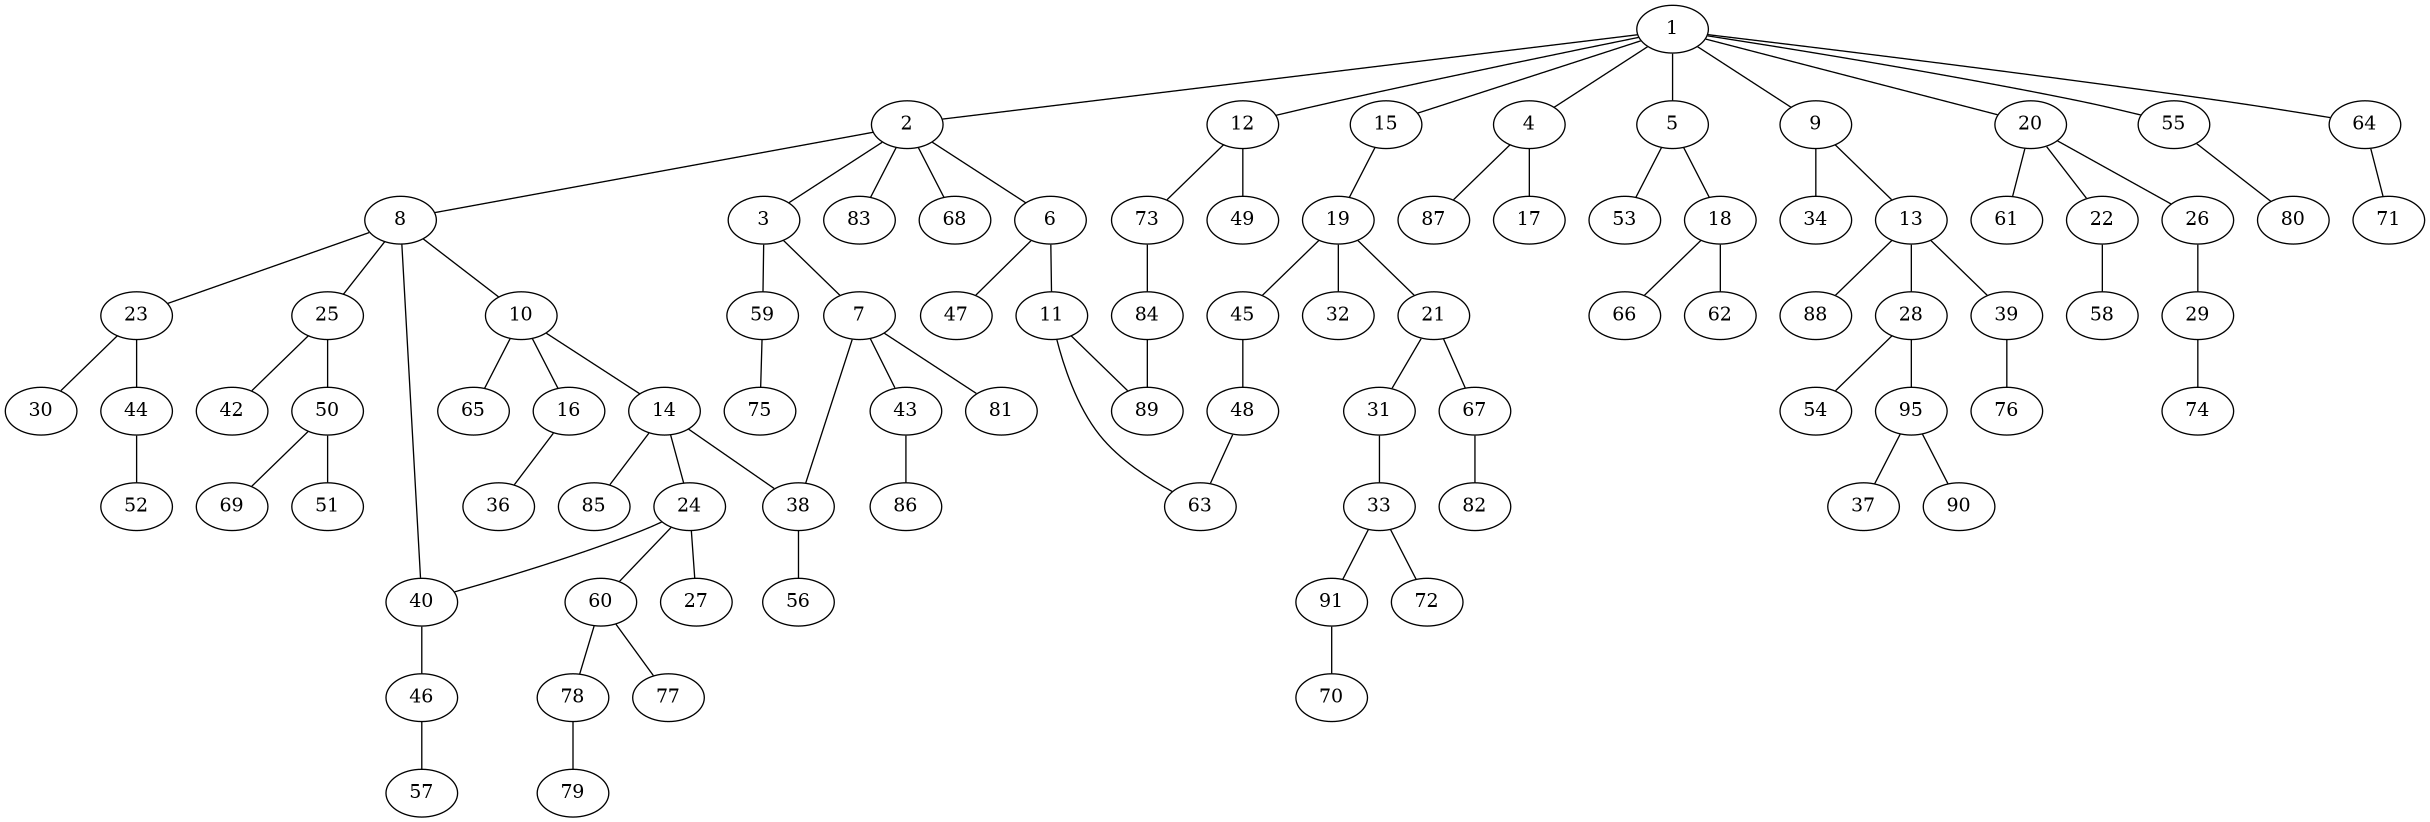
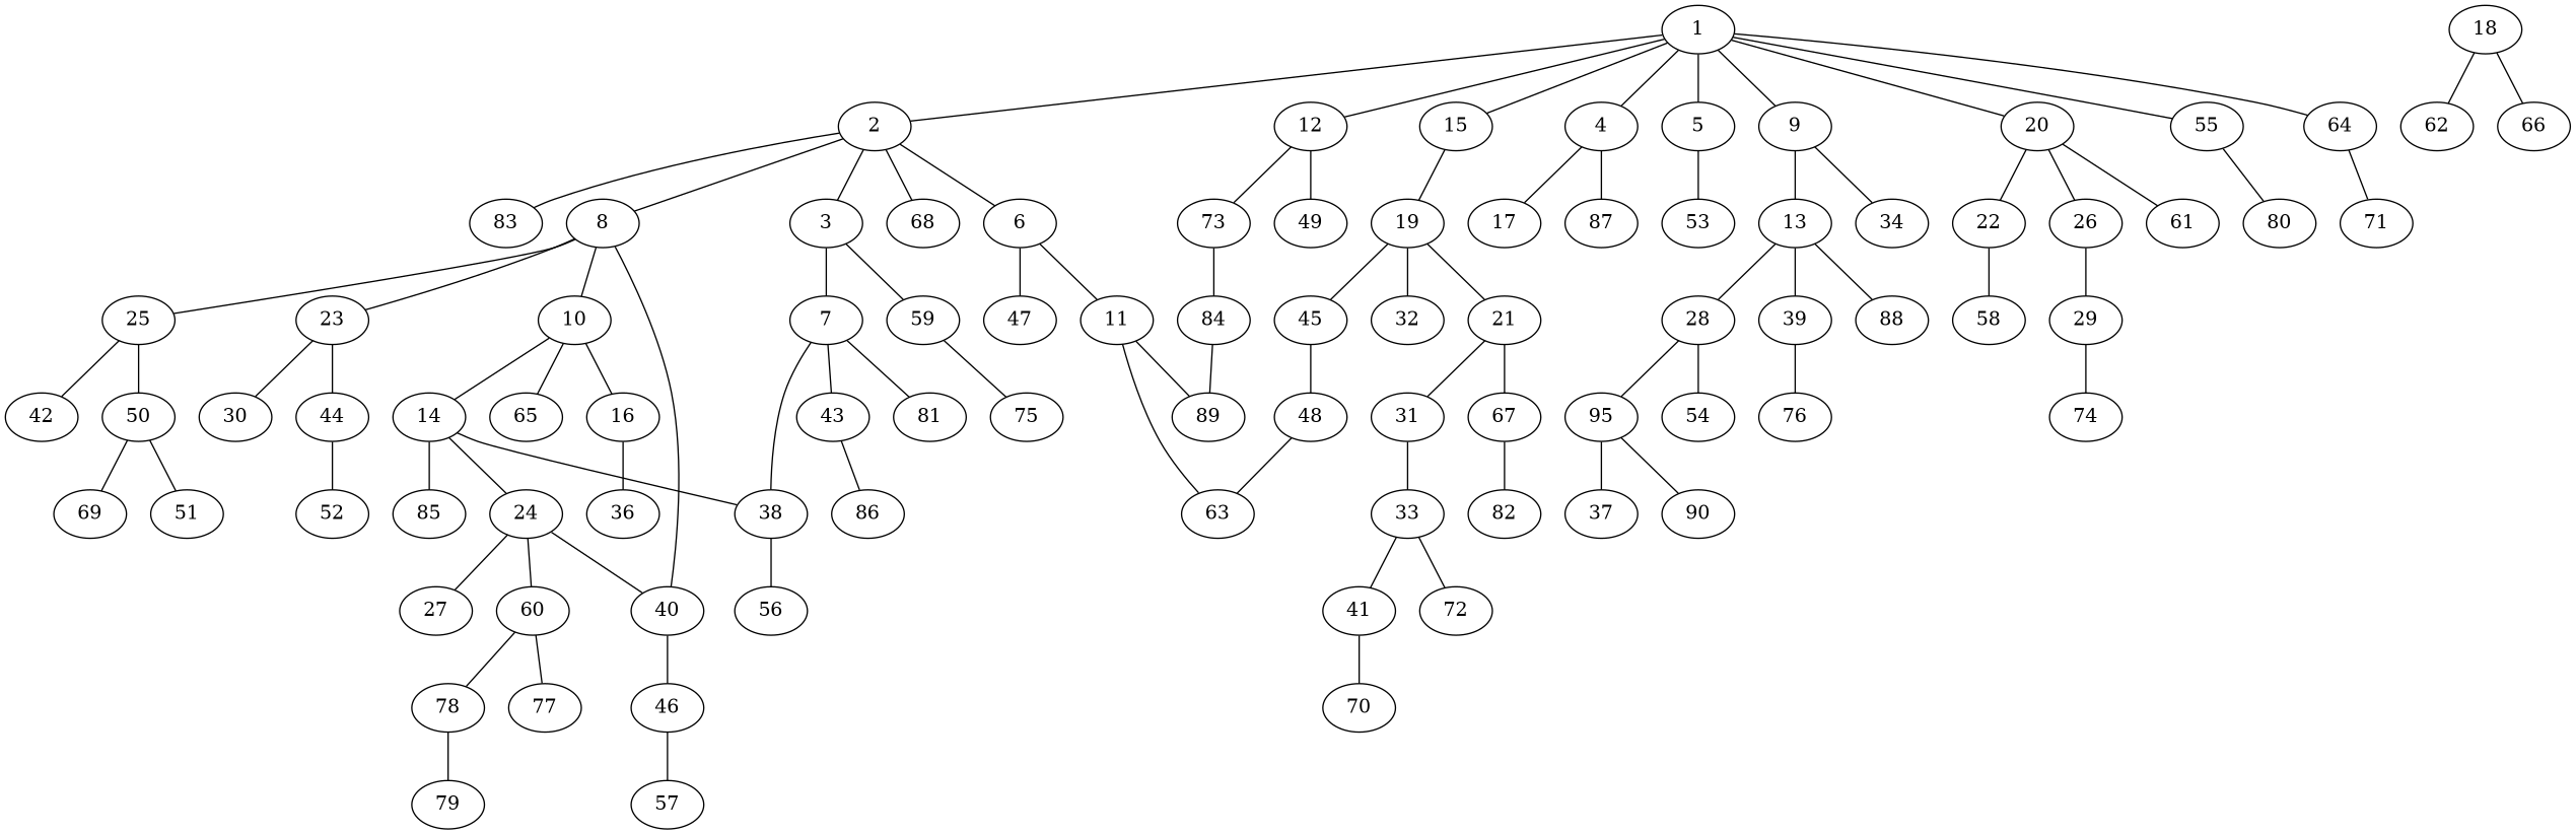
  graph {
    1
    2
    4
    5
    9
    12
    15
    20
    55
    64
    3
    6
    8
    68
    83
    17
    87
    18
    53
    13
    34
    49
    73
    19
    22
    26
    61
    80
    71
    7
    59
    11
    47
    10
    23
    25
    40
    62
    66
    28
    39
    88
    84
    21
    32
    45
    58
    29
    38
    43
    81
    75
    63
    89
    14
    16
    65
    30
    44
    42
    50
    46
    56
    86
    24
    85
    36
    52
    51
    69
    57
    n72 [label=95]
    54
    76
    27
    60
    37
    90
    77
    78
    31
    67
    48
    33
    82
    74
-   41 [label=91]
+   41
    72
    79
    70
    1 -- 2
    1 -- 4
    1 -- 5
    1 -- 9
    1 -- 12
    1 -- 15
    1 -- 20
    1 -- 55
    1 -- 64
    2 -- 3
    2 -- 6
    2 -- 8
    2 -- 68
    2 -- 83
    4 -- 17
    4 -- 87
-   5 -- 18
    5 -- 53
    9 -- 13
    9 -- 34
    12 -- 49
    12 -- 73
    15 -- 19
    20 -- 22
    20 -- 26
    20 -- 61
    55 -- 80
    64 -- 71
    3 -- 7
    3 -- 59
    6 -- 11
    6 -- 47
    8 -- 10
    8 -- 23
    8 -- 25
    8 -- 40
    18 -- 62
    18 -- 66
    13 -- 28
    13 -- 39
    13 -- 88
    73 -- 84
    19 -- 21
    19 -- 32
    19 -- 45
    22 -- 58
    26 -- 29
    7 -- 38
    7 -- 43
    7 -- 81
    59 -- 75
    11 -- 63
    11 -- 89
    10 -- 14
    10 -- 16
    10 -- 65
    23 -- 30
    23 -- 44
    25 -- 42
    25 -- 50
    40 -- 46
    28 -- n72
    28 -- 54
    39 -- 76
    84 -- 89
    21 -- 31
    21 -- 67
    45 -- 48
    29 -- 74
    38 -- 56
    43 -- 86
    14 -- 38
    14 -- 24
    14 -- 85
    16 -- 36
    44 -- 52
    50 -- 51
    50 -- 69
    46 -- 57
    24 -- 40
    24 -- 27
    24 -- 60
    n72 -- 37
    n72 -- 90
    60 -- 77
    60 -- 78
    78 -- 79
    31 -- 33
    67 -- 82
    48 -- 63
    33 -- 41
    33 -- 72
    41 -- 70
  }
